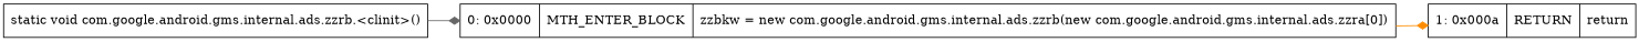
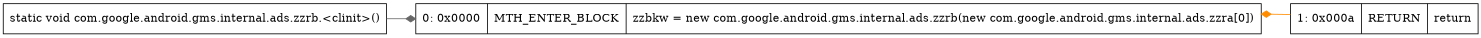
  digraph {
    rankdir=LR
    node [shape=record]
    edge [arrowhead=diamond]
    n1 [label="{0\:\ 0x0000|MTH_ENTER_BLOCK\l|zzbkw = new com.google.android.gms.internal.ads.zzrb(new com.google.android.gms.internal.ads.zzra[0])\l}"]
    n2 [label="{1\:\ 0x000a|RETURN\l|return\l}"]
    n3 [label="{static void com.google.android.gms.internal.ads.zzrb.\<clinit\>() }"]
-   n1 -> n2 [color=darkorange]
+   n2 -> n1 [color=darkorange]
    n3 -> n1 [color=gray40]
  }
